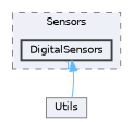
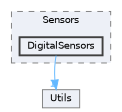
  digraph {
    compound=true
    node [fillcolor="#edf0f7" fontname=Helvetica fontsize=10 shape=box]
    n1 [color=grey25 height=0.2 label=DigitalSensors style="filled,bold" width=0.4]
    n2 [color=grey50 height=0.2 label=Utils style=filled width=0.4]
    subgraph cluster_1 {
      bgcolor="#edf0f7"
      fontname=Helvetica
      fontsize=10
      label=Sensors
      pencolor=grey50
      style="filled,dashed"
      n1
    }
-   n2 -> n1 [color=steelblue1 fontcolor=steelblue1 fontname=Helvetica fontsize=10 headlabel=1 labeldistance=1.5 labelfontname=Helvetica labelfontsize=10]
+   n1 -> n2 [color=steelblue1 fontcolor=steelblue1 fontname=Helvetica fontsize=10 headlabel=1 labeldistance=1.5 labelfontname=Helvetica labelfontsize=10]
  }
